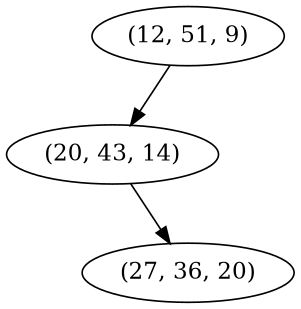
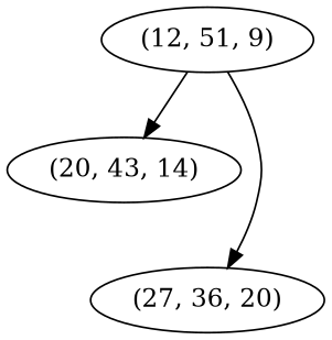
  digraph {
    "(12, 51, 9)"
    "(20, 43, 14)"
    "(27, 36, 20)"
    "(12, 51, 9)" -> "(20, 43, 14)"
-   "(20, 43, 14)" -> "(27, 36, 20)"
+   "(12, 51, 9)" -> "(27, 36, 20)"
  }
